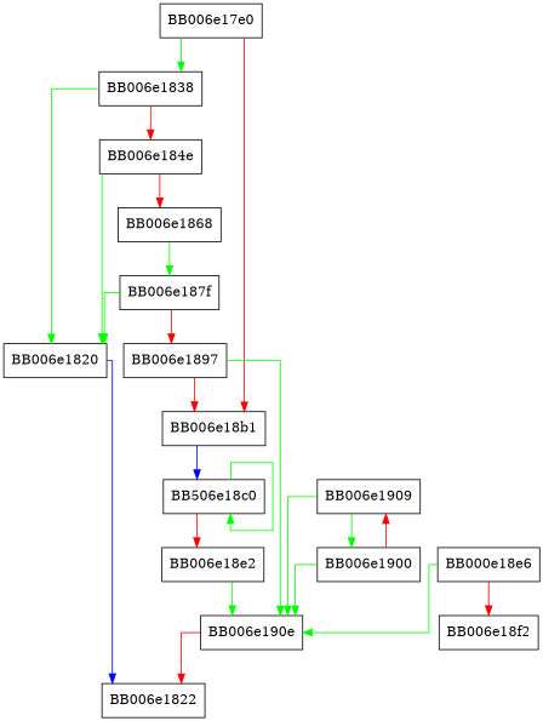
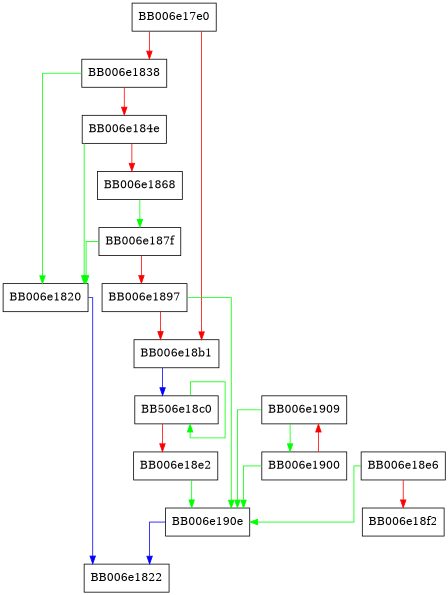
  digraph {
    splines=ortho
    node [shape=box]
    edge [color=green]
    BB006e17e0
    BB006e1838
    BB006e18b1
    BB006e1820
    BB006e184e
    BB006e1822
    BB006e1868
    BB006e187f
    BB006e1897
    BB006e190e
    n11 [label=BB506e18c0]
    BB006e18e2
-   BB006e18e6 [label=BB000e18e6]
+   BB006e18e6
    BB006e18f2
    BB006e1909
    BB006e1900
-   BB006e17e0 -> BB006e1838
+   BB006e17e0 -> BB006e1838 [color=red]
    BB006e17e0 -> BB006e18b1 [color=red]
    BB006e1838 -> BB006e1820
    BB006e1838 -> BB006e184e [color=red]
    BB006e18b1 -> n11 [color=blue]
    BB006e1820 -> BB006e1822 [color=blue]
    BB006e184e -> BB006e1820
    BB006e184e -> BB006e1868 [color=red]
    BB006e1868 -> BB006e187f
    BB006e187f -> BB006e1820
    BB006e187f -> BB006e1897 [color=red]
    BB006e1897 -> BB006e18b1 [color=red]
    BB006e1897 -> BB006e190e
-   BB006e190e -> BB006e1822 [color=red]
+   BB006e190e -> BB006e1822 [color=blue]
    n11 -> n11
    n11 -> BB006e18e2 [color=red]
    BB006e18e2 -> BB006e190e
    BB006e18e6 -> BB006e190e
    BB006e18e6 -> BB006e18f2 [color=red]
    BB006e1909 -> BB006e190e
    BB006e1909 -> BB006e1900
    BB006e1900 -> BB006e190e
    BB006e1900 -> BB006e1909 [color=red]
  }
